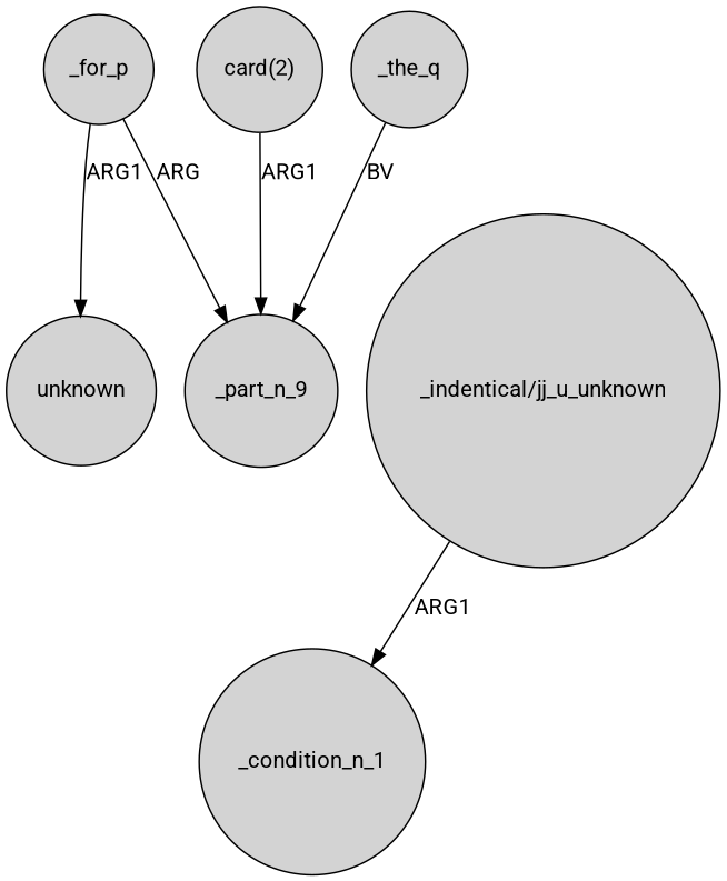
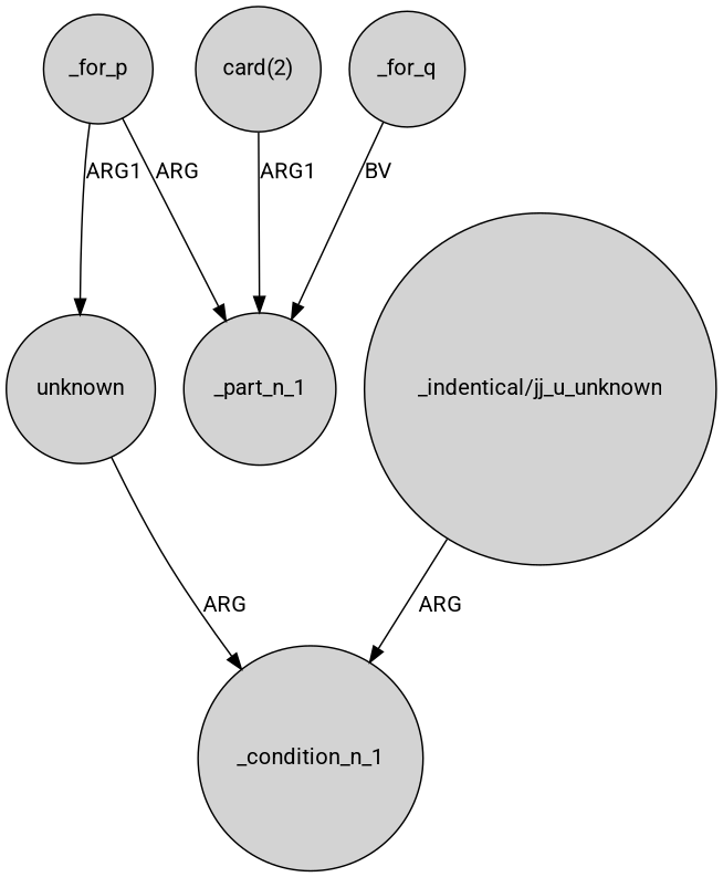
  digraph {
    fontname=Roboto
    node [fontname=Roboto shape=circle style=filled]
    edge [fontname=Roboto]
    _for_p
-   _part_n_1 [label=_part_n_9]
+   _part_n_1
    unknown
    _condition_n_1
    "_indentical/jj_u_unknown"
    "card(2)"
-   _the_q
+   _the_q [label=_for_q]
    _for_p -> _part_n_1 [label=ARG]
    _for_p -> unknown [label=ARG1]
-   "_indentical/jj_u_unknown" -> _condition_n_1 [label=ARG1]
+   unknown -> _condition_n_1 [label=ARG]
+   "_indentical/jj_u_unknown" -> _condition_n_1 [label=ARG]
    "card(2)" -> _part_n_1 [label=ARG1]
    _the_q -> _part_n_1 [label=BV]
  }
